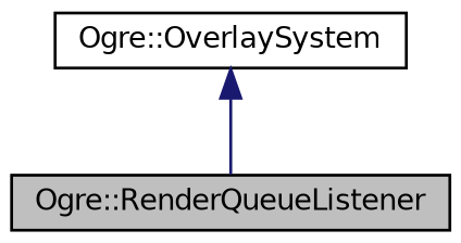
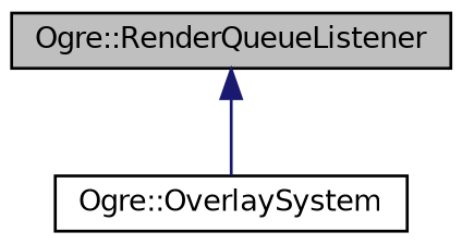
  digraph {
    node [color=black fontname=Helvetica fontsize=10 shape=record]
    n1 [fillcolor=grey75 fontcolor=black height=0.2 label="Ogre::RenderQueueListener" style=filled width=0.4]
    n2 [height=0.2 label="Ogre::OverlaySystem" width=0.4]
-   n2 -> n1 [color=midnightblue dir=back fontname=Helvetica fontsize=10 labelfontname=Helvetica labelfontsize=10 style=solid]
+   n1 -> n2 [color=midnightblue dir=back fontname=Helvetica fontsize=10 labelfontname=Helvetica labelfontsize=10 style=solid]
  }
